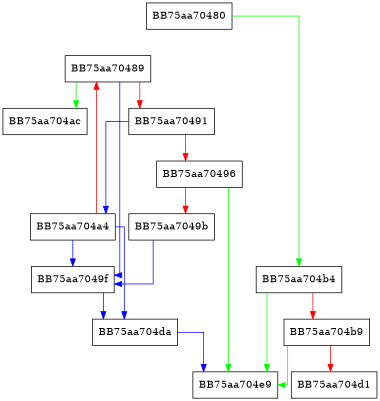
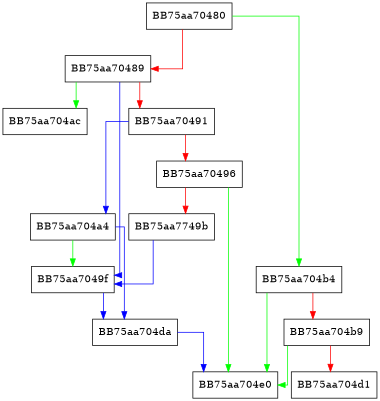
  digraph {
    splines=ortho
    node [shape=box]
    edge [color=blue]
    BB75aa70480
    BB75aa704b4
    BB75aa70489
-   BB75aa704e9
+   BB75aa704e9 [label=BB75aa704e0]
    BB75aa704b9
    BB75aa704ac
    BB75aa70491
    BB75aa7049f
    BB75aa704d1
    BB75aa704a4
    BB75aa70496
    BB75aa704da
-   BB75aa7049b
+   BB75aa7049b [label=BB75aa7749b]
    BB75aa70480 -> BB75aa704b4 [color=green]
-   BB75aa704a4 -> BB75aa70489 [color=red]
+   BB75aa70480 -> BB75aa70489 [color=red]
    BB75aa704b4 -> BB75aa704e9 [color=green]
    BB75aa704b4 -> BB75aa704b9 [color=red]
    BB75aa70489 -> BB75aa704ac [color=green]
    BB75aa70489 -> BB75aa70491 [color=red]
    BB75aa70489 -> BB75aa7049f
    BB75aa704b9 -> BB75aa704e9 [color=green]
    BB75aa704b9 -> BB75aa704d1 [color=red]
    BB75aa70491 -> BB75aa704a4
    BB75aa70491 -> BB75aa70496 [color=red]
    BB75aa7049f -> BB75aa704da
-   BB75aa704a4 -> BB75aa7049f
+   BB75aa704a4 -> BB75aa7049f [color=green]
    BB75aa704a4 -> BB75aa704da
    BB75aa70496 -> BB75aa704e9 [color=green]
    BB75aa70496 -> BB75aa7049b [color=red]
    BB75aa704da -> BB75aa704e9
    BB75aa7049b -> BB75aa7049f
  }
